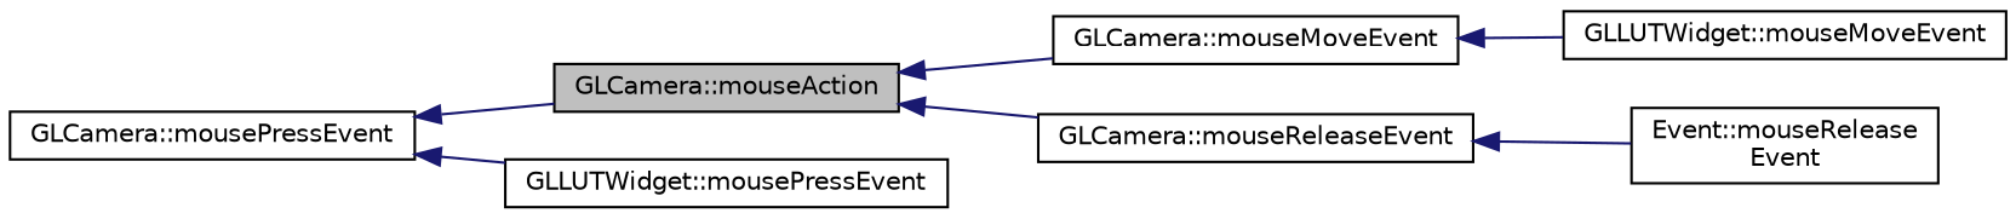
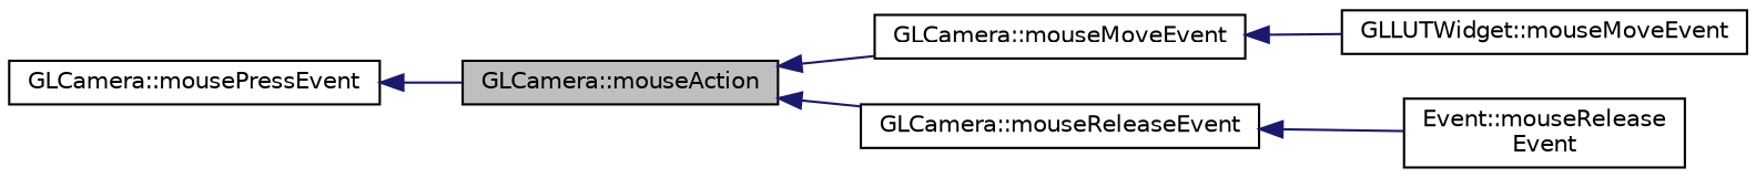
  digraph {
    rankdir=LR
    node [color=black fillcolor=white fontname=Helvetica fontsize=10 shape=record style=filled]
    edge [color=midnightblue dir=back fontname=Helvetica fontsize=10 labelfontname=Helvetica labelfontsize=10 style=solid]
    n1 [fillcolor=grey75 fontcolor=black height=0.2 label="GLCamera::mouseAction" width=0.4]
    n2 [height=0.2 label="GLCamera::mouseMoveEvent" width=0.4]
    n3 [height=0.2 label="GLCamera::mouseReleaseEvent" width=0.4]
    n4 [height=0.2 label="GLLUTWidget::mouseMoveEvent" width=0.4]
    n5 [height=0.2 label="GLCamera::mousePressEvent" width=0.4]
-   n6 [height=0.2 label="GLLUTWidget::mousePressEvent" width=0.4]
    n7 [height=0.2 label="Event::mouseRelease\lEvent" width=0.4]
    n1 -> n2
    n1 -> n3
    n2 -> n4
    n3 -> n7
    n5 -> n1
-   n5 -> n6
  }
